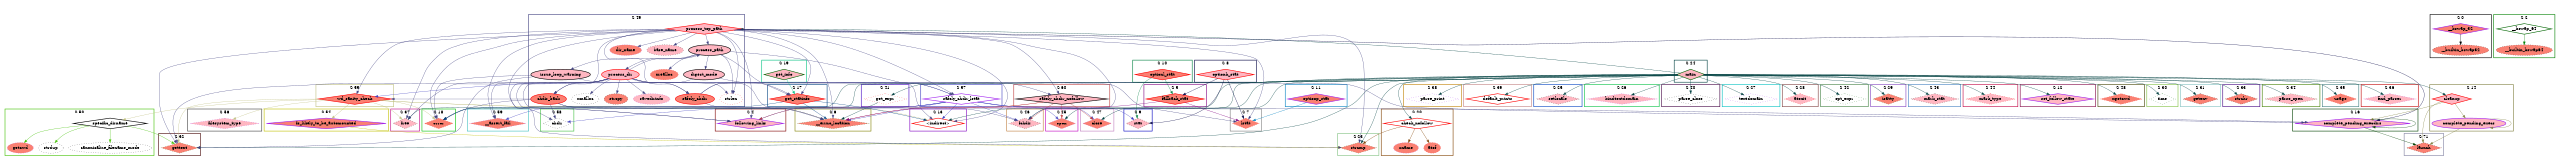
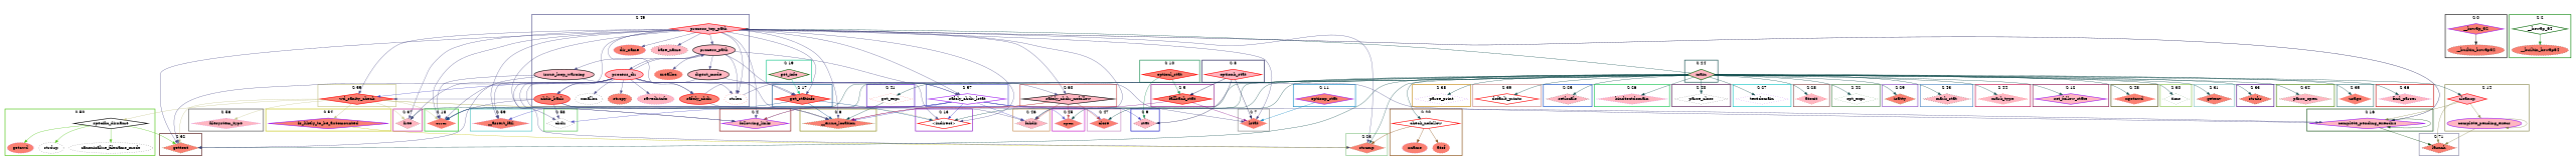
  digraph {
    node [color=red fillcolor=salmon shape=diamond style="dotted,filled"]
    edge [color="#404080"]
    n1 [color=purple fillcolor=lightpink label=find_parser]
    n2 [color=black fillcolor=white label=specific_dirname style="bold,filled"]
    n3 [color=purple label=getcwd shape=""]
    n4 [color=black fillcolor=white label=strdup shape=""]
    n5 [color=black fillcolor=white label=canonicalize_filename_mode shape=""]
    n6 [color=black fillcolor=lightpink label=free]
    n7 [color=purple fillcolor=white label=parse_print]
    n8 [fillcolor=white label=default_prints style="bold,filled"]
    n9 [color=purple label=fs_likely_to_be_automounted style="bold,filled"]
    n10 [label=wd_sanity_check style="bold,filled"]
    n11 [fillcolor=white label=check_nofollow style="bold,filled"]
    n12 [color=purple label=uname shape=""]
    n13 [label=atof shape=""]
    n14 [color=purple fillcolor=lightpink label=filesystem_type]
    n15 [color=purple fillcolor=white label=safely_chdir_lstat style="bold,filled"]
    n16 [color=black label=launch]
    n17 [color=black fillcolor=white label=chdir]
    n18 [color=darkgreen label=strcmp]
    n19 [color=purple label=__assert_fail]
    n20 [color=darkgreen fillcolor=lightpink label=main style="bold,filled"]
    n21 [color=black fillcolor=lightpink label=setlocale]
    n22 [color=purple fillcolor=lightpink label=bindtextdomain]
    n23 [color=black fillcolor=white label=parse_close]
    n24 [color=purple fillcolor=white label=textdomain]
    n25 [fillcolor=white label=get_expr]
    n26 [fillcolor=lightpink label=atexit]
    n27 [color=darkgreen fillcolor=white label=opt_expr]
    n28 [color=darkgreen label=isatty]
    n29 [color=black fillcolor=lightpink label=mark_stat]
    n30 [fillcolor=lightpink label=mark_type]
    n31 [color=purple label=__bswap_32 style="bold,filled"]
    n32 [color=black label=__builtin_bswap32 shape=""]
    n33 [color=purple label=open]
    n34 [label=optionl_stat style="bold,filled"]
    n35 [color=black fillcolor=lightpink label=fchdir]
    n36 [color=darkgreen fillcolor=white label=__bswap_64 style="bold,filled"]
    n37 [color=black label=__builtin_bswap64 shape=""]
    n38 [color=purple label=optionp_stat style="bold,filled"]
    n39 [color=black fillcolor=lightpink label=safely_chdir_nofollow style="bold,filled"]
    n40 [color=purple label=close]
    n41 [color=purple fillcolor=lightpink label=set_follow_state style="bold,filled"]
    n42 [label=xgetcwd]
    n43 [color=purple fillcolor=lightpink label=following_links style="bold,filled"]
    n44 [fillcolor=white label="<indirect>" style="bold,filled"]
    n45 [fillcolor=lightpink label=process_top_path style="bold,filled"]
    n46 [label=safely_chdir style="bold,filled" shape=""]
    n47 [label=chdir_back style="bold,filled" shape=""]
    n48 [color=purple label=dir_name shape=""]
    n49 [color=black fillcolor=lightpink label=base_name shape=""]
    n50 [fillcolor=white label=strlen shape=""]
    n51 [color=black fillcolor=lightpink label=process_path style="bold,filled" shape=""]
    n52 [color=black fillcolor=lightpink label=issue_loop_warning style="bold,filled" shape=""]
    n53 [color=black fillcolor=lightpink label=digest_mode style="bold,filled" shape=""]
    n54 [label=xrealloc shape=""]
    n55 [fillcolor=lightpink label=process_dir style="bold,filled" shape=""]
    n56 [color=purple fillcolor=lightpink label=savedirinfo shape=""]
    n57 [color=black fillcolor=white label=xmalloc shape=""]
    n58 [color=black label=strcpy shape=""]
    n59 [label=fallback_stat style="bold,filled"]
    n60 [fillcolor=lightpink label=cleanup style="bold,filled"]
    n61 [color=purple fillcolor=lightpink label=complete_pending_execs style="bold,filled" shape=""]
    n62 [color=darkgreen label=__errno_location]
    n63 [label=lstat]
    n64 [color=purple fillcolor=lightpink label=complete_pending_execdirs style="bold,filled"]
    n65 [color=darkgreen fillcolor=white label=time]
    n66 [label=get_statinfo style="bold,filled"]
    n67 [fillcolor=lightpink label=optionh_stat style="bold,filled"]
    n68 [color=black label=getenv]
    n69 [label=error]
    n70 [color=black fillcolor=lightpink label=stat]
    n71 [color=darkgreen label=gettext]
    n72 [color=darkgreen fillcolor=lightpink label=get_info style="bold,filled"]
    n73 [color=black label=strchr]
    n74 [color=darkgreen fillcolor=lightpink label=parse_open]
    n75 [label=usage]
    subgraph cluster_1 {
      color="#C00000"
      label="S 36"
      style=bold
      n1
    }
    subgraph cluster_2 {
      color="#40C000"
      label="S 50"
      style=bold
      n2
      n3
      n4
      n5
    }
    subgraph cluster_3 {
      color="#C00080"
      label="S 37"
      style=bold
      n6
    }
    subgraph cluster_4 {
      color="#C08000"
      label="S 38"
      style=bold
      n7
    }
    subgraph cluster_5 {
      color="#C08080"
      label="S 39"
      style=bold
      n8
    }
    subgraph cluster_6 {
      color="#C0C000"
      label="S 54"
      style=bold
      n9
    }
    subgraph cluster_7 {
      color="#C0C080"
      label="S 55"
      style=bold
      n10
    }
    subgraph cluster_8 {
      color="#804000"
      label="S 20"
      style=bold
      n11
      n12
      n13
    }
    subgraph cluster_9 {
      color="#404040"
      label="S 56"
      style=bold
      n14
    }
    subgraph cluster_10 {
      color="#4040C0"
      label="S 57"
      style=bold
      n15
    }
    subgraph cluster_11 {
      color="#8080A0"
      label="S 71"
      style=bold
      n16
    }
    subgraph cluster_12 {
      color="#40C040"
      label="S 58"
      style=bold
      n17
    }
    subgraph cluster_13 {
      color="#80C080"
      label="S 23"
      style=bold
      n18
    }
    subgraph cluster_14 {
      color="#40C0C0"
      label="S 59"
      style=bold
      n19
    }
    subgraph cluster_15 {
      color="#004040"
      label="S 24"
      style=bold
      n20
    }
    subgraph cluster_16 {
      color="#0040C0"
      label="S 25"
      style=bold
      n21
    }
    subgraph cluster_17 {
      color="#00C040"
      label="S 26"
      style=bold
      n22
    }
    subgraph cluster_18 {
      color="#400040"
      label="S 40"
      style=bold
      n23
    }
    subgraph cluster_19 {
      color="#00C0C0"
      label="S 27"
      style=bold
      n24
    }
    subgraph cluster_20 {
      color="#4000C0"
      label="S 41"
      style=bold
      n25
    }
    subgraph cluster_21 {
      color="#804040"
      label="S 28"
      style=bold
      n26
    }
    subgraph cluster_22 {
      color="#408040"
      label="S 42"
      style=bold
      n27
    }
    subgraph cluster_23 {
      color="#8040C0"
      label="S 29"
      style=bold
      n28
    }
    subgraph cluster_24 {
      color="#4080C0"
      label="S 43"
      style=bold
      n29
    }
    subgraph cluster_25 {
      color="#C00040"
      label="S 44"
      style=bold
      n30
    }
    subgraph cluster_26 {
      color="#000000"
      label="S 0"
      style=bold
      n31
      n32
    }
    subgraph cluster_27 {
      color="#C000C0"
      label="S 45"
      style=bold
      n33
    }
    subgraph cluster_28 {
      color="#008040"
      label="S 10"
      style=bold
      n34
    }
    subgraph cluster_29 {
      color="#C08040"
      label="S 46"
      style=bold
      n35
    }
    subgraph cluster_30 {
      color="#008000"
      label="S 2"
      style=bold
      n36
      n37
    }
    subgraph cluster_31 {
      color="#0080C0"
      label="S 11"
      style=bold
      n38
    }
    subgraph cluster_32 {
      color="#C04040"
      label="S 60"
      style=bold
      n39
    }
    subgraph cluster_33 {
      color="#C080C0"
      label="S 47"
      style=bold
      n40
    }
    subgraph cluster_34 {
      color="#800040"
      label="S 12"
      style=bold
      n41
    }
    subgraph cluster_35 {
      color="#404000"
      label="S 48"
      style=bold
      n42
    }
    subgraph cluster_36 {
      color="#800000"
      label="S 4"
      style=bold
      n43
    }
    subgraph cluster_37 {
      color="#8000C0"
      label="S 13"
      style=bold
      n44
    }
    subgraph cluster_38 {
      color="#404080"
      label="S 49"
      style=bold
      n45
      n46
      n47
      n48
      n49
      n50
      n51
      n52
      n53
      n54
      n55
      n56
      n57
      n58
    }
    subgraph cluster_39 {
      color="#800080"
      label="S 5"
      style=bold
      n59
    }
    subgraph cluster_40 {
      color="#808040"
      label="S 14"
      style=bold
      n60
      n61
    }
    subgraph cluster_41 {
      color="#808000"
      label="S 6"
      style=bold
      n62
    }
    subgraph cluster_42 {
      color="#808080"
      label="S 7"
      style=bold
      n63
    }
    subgraph cluster_43 {
      color="#004000"
      label="S 16"
      style=bold
      n64
    }
    subgraph cluster_44 {
      color="#80C040"
      label="S 30"
      style=bold
      n65
    }
    subgraph cluster_45 {
      color="#004080"
      label="S 17"
      style=bold
      n66
    }
    subgraph cluster_46 {
      color="#000040"
      label="S 8"
      style=bold
      n67
    }
    subgraph cluster_47 {
      color="#80C0C0"
      label="S 31"
      style=bold
      n68
    }
    subgraph cluster_48 {
      color="#00C000"
      label="S 18"
      style=bold
      n69
    }
    subgraph cluster_49 {
      color="#0000C0"
      label="S 9"
      style=bold
      n70
    }
    subgraph cluster_50 {
      color="#400000"
      label="S 32"
      style=bold
      n71
    }
    subgraph cluster_51 {
      color="#00C080"
      label="S 19"
      style=bold
      n72
    }
    subgraph cluster_52 {
      color="#400080"
      label="S 33"
      style=bold
      n73
    }
    subgraph cluster_53 {
      color="#408000"
      label="S 34"
      style=bold
      n74
    }
    subgraph cluster_54 {
      color="#408080"
      label="S 35"
      style=bold
      n75
    }
    n2 -> n3 [color="#40C000"]
    n2 -> n4 [color="#40C000"]
    n2 -> n5 [color="#40C000"]
    n2 -> n71 [color="#40C000"]
    n9 -> n18 [color="#C0C000"]
    n10 -> n2 [color="#C0C080"]
    n10 -> n6 [color="#C0C080"]
    n10 -> n9 [color="#C0C080"]
    n10 -> n14 [color="#C0C080"]
    n10 -> n44 [color="#C0C080"]
    n10 -> n62 [color="#C0C080"]
    n10 -> n69 [color="#C0C080"]
    n10 -> n71 [color="#C0C080"]
    n11 -> n12 [color="#804000"]
    n11 -> n13 [color="#804000"]
    n11 -> n18 [color="#804000"]
    n15 -> n10 [color="#4040C0"]
    n15 -> n17 [color="#4040C0"]
    n15 -> n19 [color="#4040C0"]
    n15 -> n33 [color="#4040C0"]
    n15 -> n35 [color="#4040C0"]
    n15 -> n40 [color="#4040C0"]
    n15 -> n43 [color="#4040C0"]
    n15 -> n44 [color="#4040C0"]
    n15 -> n62 [color="#4040C0"]
    n15 -> n70 [color="#4040C0"]
    n20 -> n1 [color="#004040"]
    n20 -> n6 [color="#004040"]
    n20 -> n7 [color="#004040"]
    n20 -> n8 [color="#004040"]
    n20 -> n11 [color="#004040"]
    n20 -> n18 [color="#004040"]
    n20 -> n21 [color="#004040"]
    n20 -> n22 [color="#004040"]
    n20 -> n23 [color="#004040"]
    n20 -> n24 [color="#004040"]
    n20 -> n25 [color="#004040"]
    n20 -> n26 [color="#004040"]
    n20 -> n27 [color="#004040"]
    n20 -> n28 [color="#004040"]
    n20 -> n29 [color="#004040"]
    n20 -> n30 [color="#004040"]
    n20 -> n33 [color="#004040"]
    n20 -> n35 [color="#004040"]
    n20 -> n40 [color="#004040"]
    n20 -> n41 [color="#004040"]
    n20 -> n42 [color="#004040"]
    n20 -> n44 [color="#004040"]
    n20 -> n45 [color="#004040"]
    n20 -> n60 [color="#004040"]
    n20 -> n65 [color="#004040"]
    n20 -> n68 [color="#004040"]
    n20 -> n69 [color="#004040"]
    n20 -> n71 [color="#004040"]
    n20 -> n73 [color="#004040"]
    n20 -> n74 [color="#004040"]
    n20 -> n75 [color="#004040"]
    n25 -> n62 [color="#004040"]
    n31 -> n32 [color="#000000"]
    n34 -> n59 [color="#008040"]
    n34 -> n70 [color="#008040"]
    n36 -> n37 [color="#008000"]
    n38 -> n63 [color="#0080C0"]
    n39 -> n33 [color="#C04040"]
    n39 -> n35 [color="#C04040"]
    n39 -> n40 [color="#C04040"]
    n39 -> n43 [color="#C04040"]
    n39 -> n62 [color="#C04040"]
    n45 -> n6
    n45 -> n10
    n45 -> n15
    n45 -> n17
    n45 -> n18
    n45 -> n19
    n45 -> n35
    n45 -> n39
    n45 -> n43
    n45 -> n44
    n45 -> n46
    n45 -> n47
    n45 -> n48
    n45 -> n49
    n45 -> n50
    n45 -> n51
    n45 -> n62
    n45 -> n63
    n45 -> n64 [color="#000040"]
    n45 -> n66
    n45 -> n69
    n45 -> n71
-   n46 -> n15
+   n50 -> n15
    n46 -> n39
    n46 -> n64
    n47 -> n10
    n47 -> n17
    n47 -> n35
    n47 -> n62
    n47 -> n69
    n51 -> n44
    n51 -> n50
    n51 -> n52
    n51 -> n53
    n51 -> n54
    n51 -> n55
    n51 -> n66
    n52 -> n63
    n52 -> n69
    n52 -> n71
    n53 -> n43
    n53 -> n66
    n55 -> n6
    n55 -> n18
    n55 -> n19
    n55 -> n43
    n55 -> n46
    n55 -> n47
    n55 -> n50
    n55 -> n51
    n55 -> n56
    n55 -> n57
    n55 -> n58
    n55 -> n62
    n55 -> n64
+   n55 -> n69
    n55 -> n71
    n59 -> n62 [color="#800080"]
    n59 -> n63 [color="#800080"]
    n60 -> n16 [color="#808040"]
    n60 -> n61 [color="#808040"]
    n60 -> n64 [color="#808040"]
    n61 -> n16 [color="#808040"]
    n61 -> n61 [color="#808040"]
    n64 -> n16 [color="#004000"]
    n64 -> n64 [color="#004000"]
    n66 -> n44 [color="#004080"]
    n66 -> n62 [color="#004080"]
    n66 -> n69 [color="#004080"]
    n67 -> n59 [color="#000040"]
    n67 -> n63 [color="#000040"]
    n67 -> n70 [color="#000040"]
    n72 -> n66 [color="#00C080"]
  }
